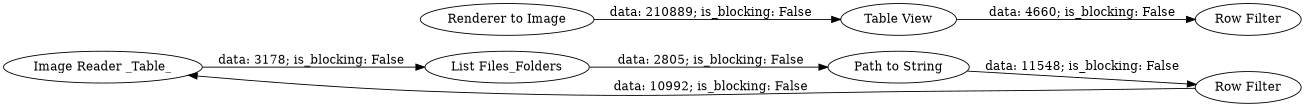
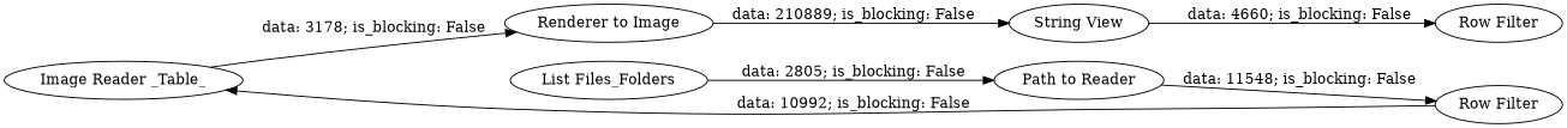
  digraph {
    rankdir=LR
    n1 [label="Image Reader _Table_"]
    n2 [label="Renderer to Image"]
-   n3 [label="Table View"]
+   n3 [label="String View"]
    n4 [label="Row Filter"]
-   n5 [label="Path to String"]
+   n5 [label="Path to Reader"]
    n6 [label="Row Filter"]
    n7 [label="List Files_Folders"]
-   n1 -> n7 [label="data: 3178; is_blocking: False"]
+   n1 -> n2 [label="data: 3178; is_blocking: False"]
    n2 -> n3 [label="data: 210889; is_blocking: False"]
    n3 -> n4 [label="data: 4660; is_blocking: False"]
    n5 -> n6 [label="data: 11548; is_blocking: False"]
    n6 -> n1 [label="data: 10992; is_blocking: False"]
    n7 -> n5 [label="data: 2805; is_blocking: False"]
  }
